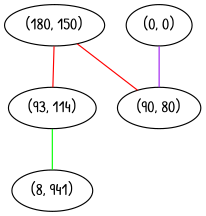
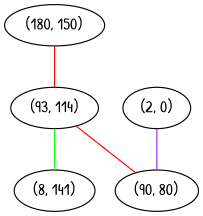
  graph {
    fontname="Patrick Hand"
    node [fontname="Patrick Hand"]
    edge [color=red fontname="Patrick Hand" weight=1]
    n1 [label="(180, 150)"]
    n2 [label="(93, 114)"]
-   "(8, 141)" [label="(8, 941)"]
+   "(8, 141)"
    "(90, 80)"
-   "(0, 0)"
+   "(0, 0)" [label="(2, 0)"]
    n1 -- n2
    n2 -- "(8, 141)" [color=green weight=2]
-   n1 -- "(90, 80)"
+   n2 -- "(90, 80)"
    "(0, 0)" -- "(90, 80)" [color=purple weight=4]
  }
